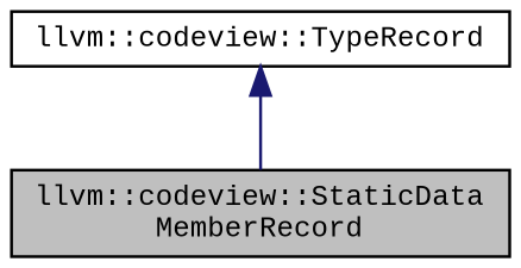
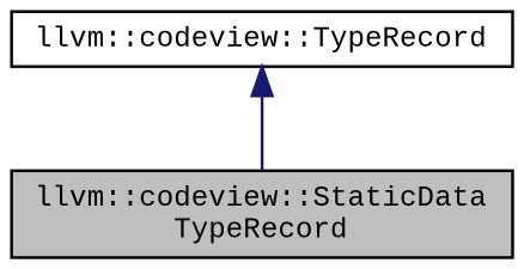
  digraph {
    fontname="Liberation Mono"
    node [color=black fontname="Liberation Mono" fontsize=10 shape=box]
-   n1 [fillcolor=grey75 fontcolor=black height=0.2 label="llvm::codeview::StaticData\lMemberRecord" style=filled width=0.4]
+   n1 [fillcolor=grey75 fontcolor=black height=0.2 label="llvm::codeview::StaticData\lTypeRecord" style=filled width=0.4]
    n2 [height=0.2 label="llvm::codeview::TypeRecord" width=0.4]
    n2 -> n1 [color=midnightblue dir=back fontname="Liberation Mono" fontsize=10 labelfontname=Helvetica labelfontsize=10 style=solid]
  }
